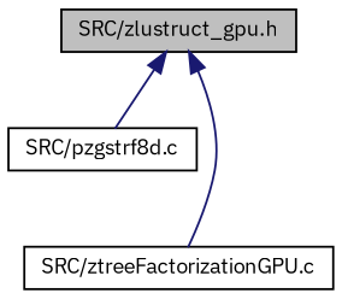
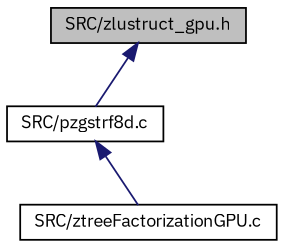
  digraph {
    fontname="IBM Plex Sans"
    node [color=black fillcolor=white fontname="IBM Plex Sans" fontsize=10 shape=record style=filled]
    edge [color=midnightblue dir=back fontname="IBM Plex Sans" fontsize=10 labelfontname=Helvetica labelfontsize=10 style=solid]
    n1 [fillcolor=grey75 fontcolor=black height=0.2 label="SRC/zlustruct_gpu.h" width=0.4]
    n2 [height=0.2 label="SRC/pzgstrf8d.c" width=0.4]
    n3 [height=0.2 label="SRC/ztreeFactorizationGPU.c" width=0.4]
    n1 -> n2
-   n1 -> n3
+   n2 -> n3
  }
